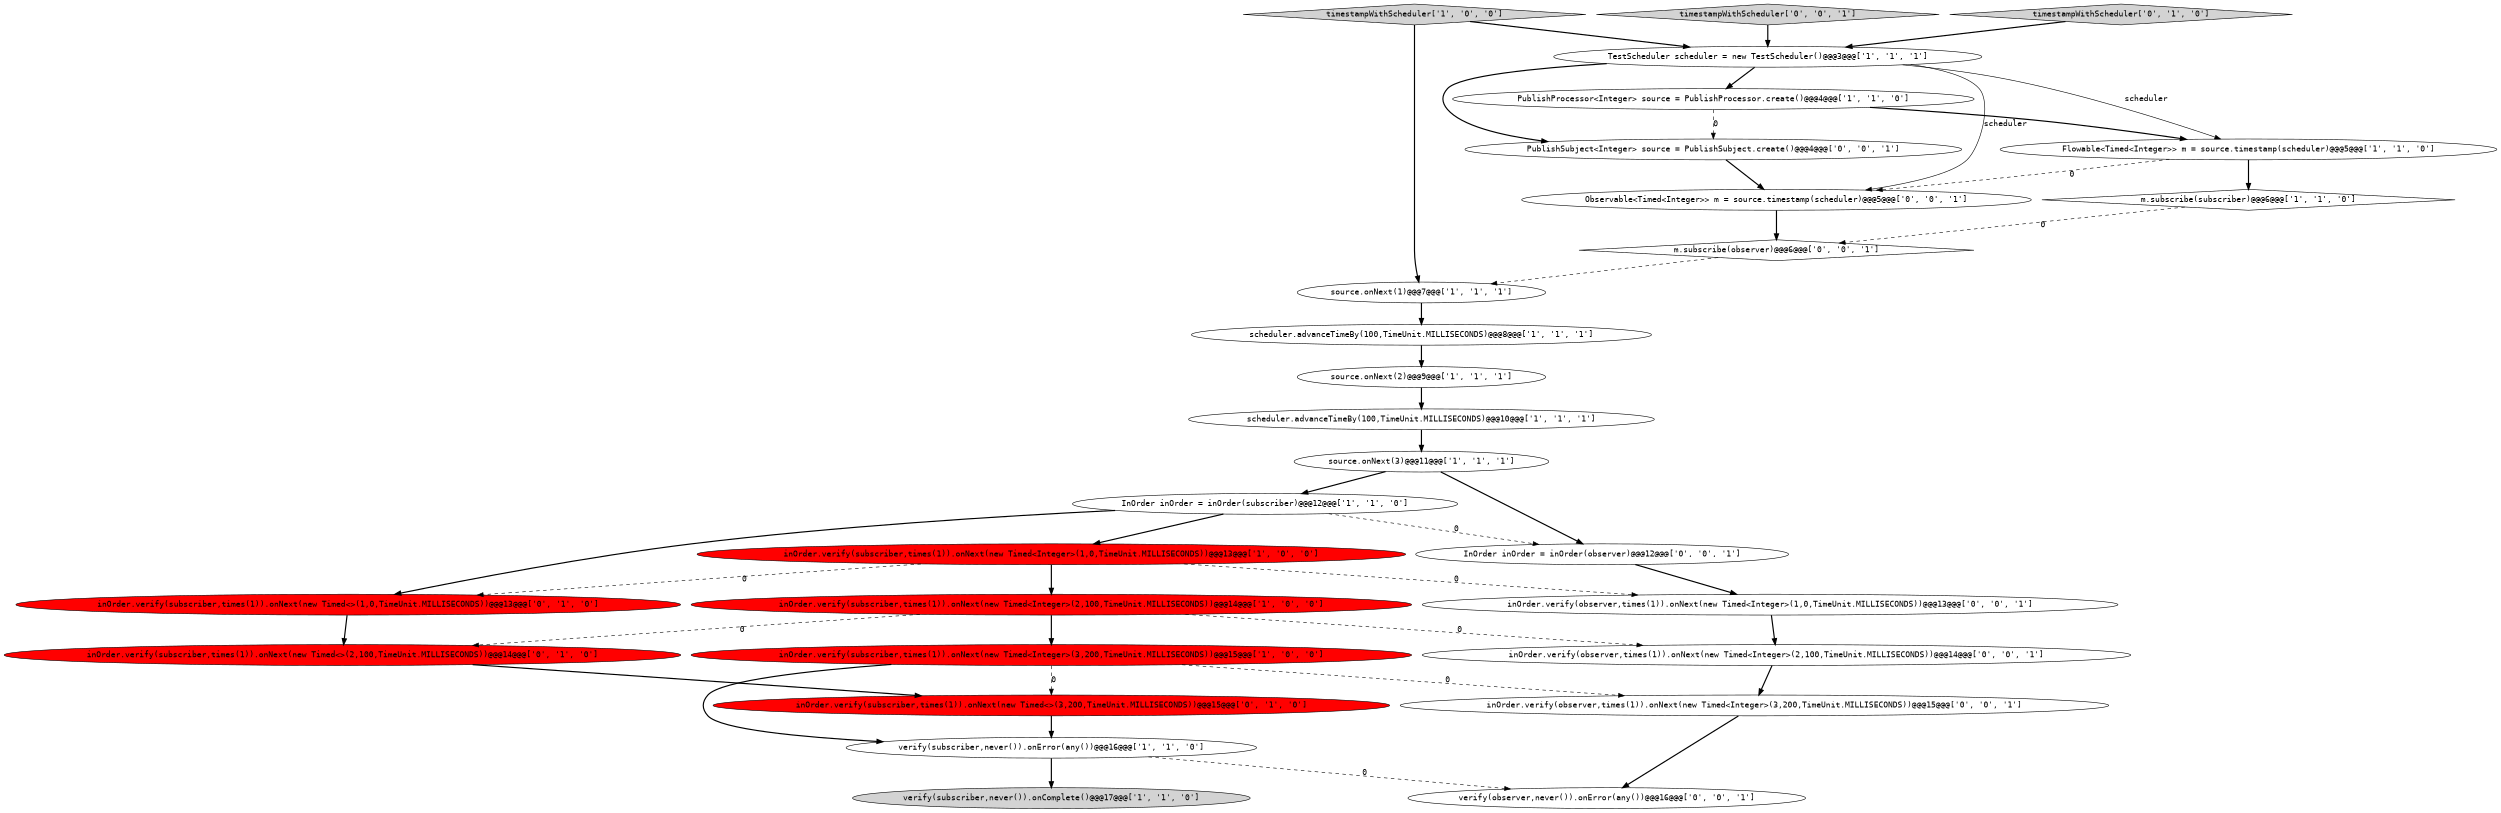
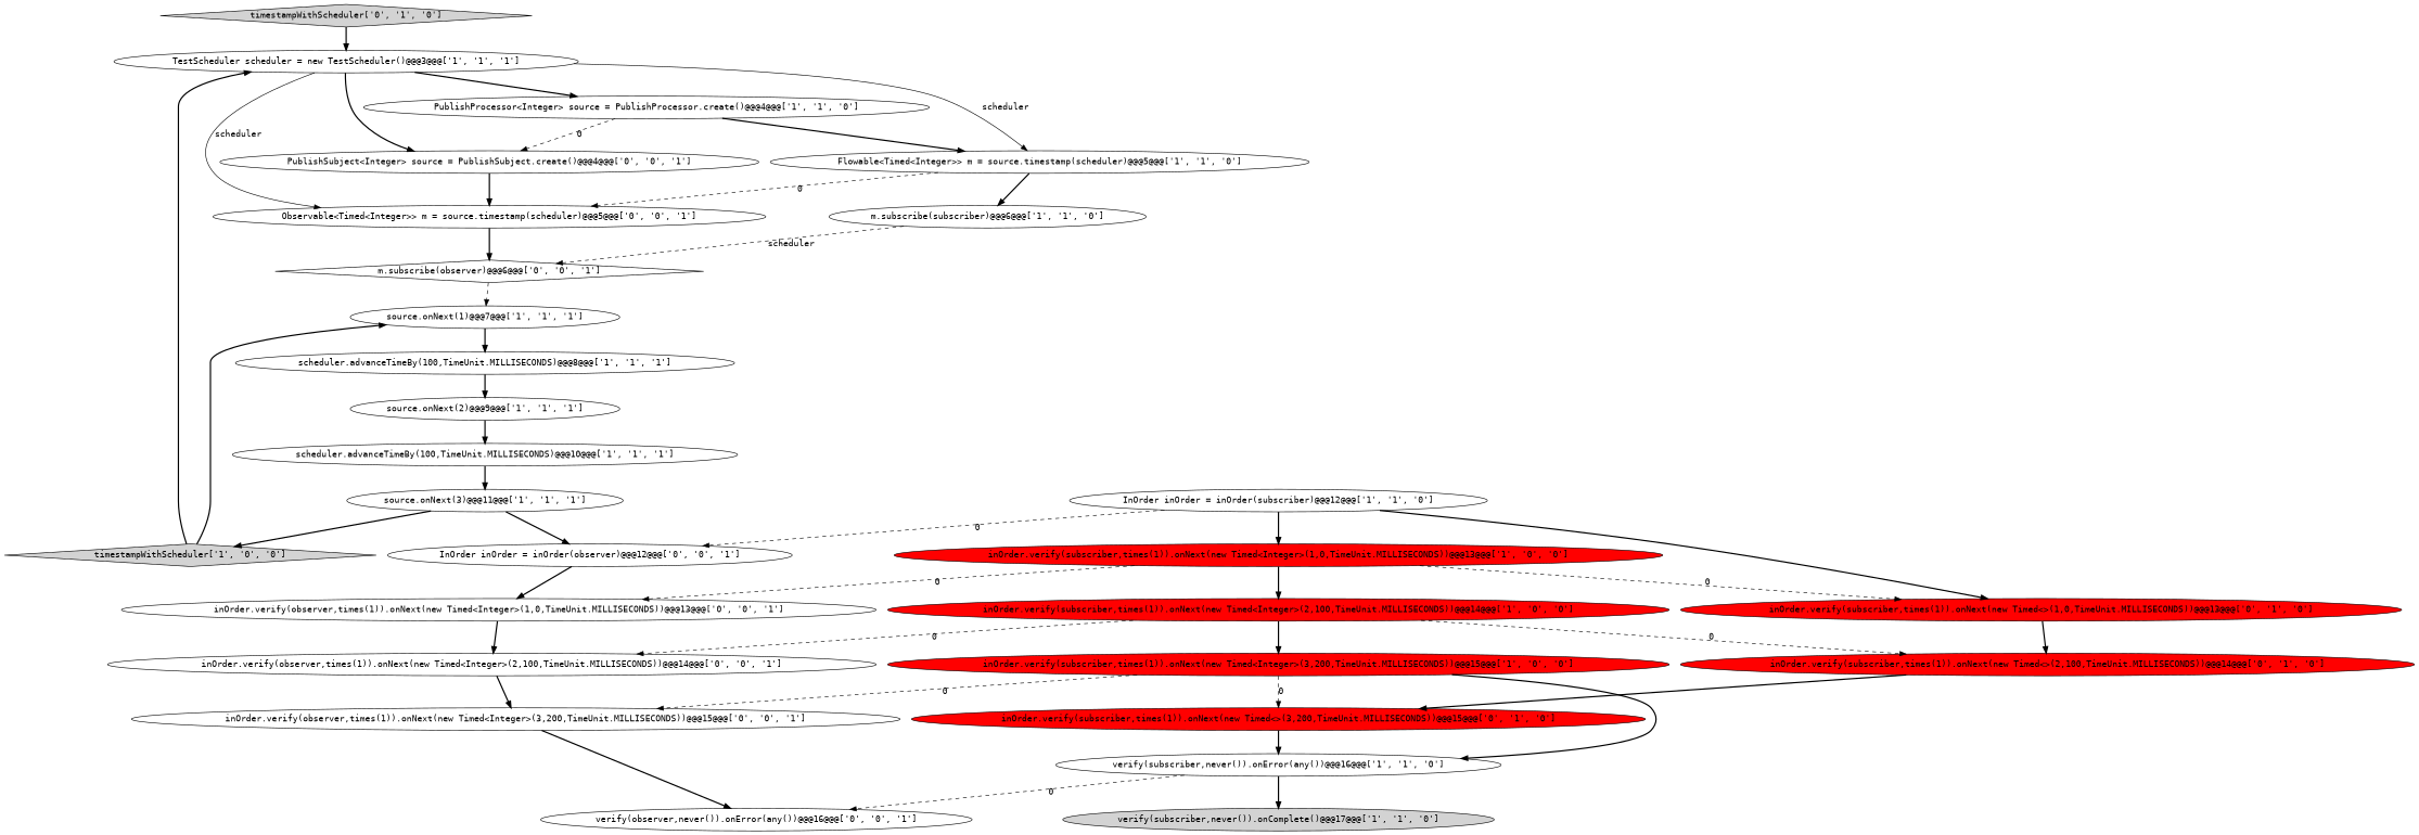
  digraph {
    fontname="DejaVu Sans Mono"
    node [fillcolor=white fontname="DejaVu Sans Mono" shape=ellipse style=filled]
    edge [fontname="DejaVu Sans Mono" style=bold]
    n1 [label="TestScheduler scheduler = new TestScheduler()@@@3@@@['1', '1', '1']"]
    n2 [label="PublishProcessor<Integer> source = PublishProcessor.create()@@@4@@@['1', '1', '0']"]
    n3 [label="PublishSubject<Integer> source = PublishSubject.create()@@@4@@@['0', '0', '1']"]
    n4 [label="Observable<Timed<Integer>> m = source.timestamp(scheduler)@@@5@@@['0', '0', '1']"]
    n5 [label="Flowable<Timed<Integer>> m = source.timestamp(scheduler)@@@5@@@['1', '1', '0']"]
    n6 [label="m.subscribe(observer)@@@6@@@['0', '0', '1']" shape=diamond]
-   n7 [label="m.subscribe(subscriber)@@@6@@@['1', '1', '0']" shape=diamond]
+   n7 [label="m.subscribe(subscriber)@@@6@@@['1', '1', '0']"]
    n8 [label="inOrder.verify(observer,times(1)).onNext(new Timed<Integer>(2,100,TimeUnit.MILLISECONDS))@@@14@@@['0', '0', '1']"]
    n9 [label="inOrder.verify(observer,times(1)).onNext(new Timed<Integer>(3,200,TimeUnit.MILLISECONDS))@@@15@@@['0', '0', '1']"]
    n10 [label="verify(observer,never()).onError(any())@@@16@@@['0', '0', '1']"]
    n11 [fillcolor=lightgray label="timestampWithScheduler['0', '1', '0']" shape=diamond]
    n12 [label="verify(subscriber,never()).onError(any())@@@16@@@['1', '1', '0']"]
    n13 [fillcolor=lightgray label="verify(subscriber,never()).onComplete()@@@17@@@['1', '1', '0']"]
    n14 [label="InOrder inOrder = inOrder(observer)@@@12@@@['0', '0', '1']"]
    n15 [label="inOrder.verify(observer,times(1)).onNext(new Timed<Integer>(1,0,TimeUnit.MILLISECONDS))@@@13@@@['0', '0', '1']"]
    n16 [fillcolor=lightgray label="timestampWithScheduler['1', '0', '0']" shape=diamond]
    n17 [label="source.onNext(1)@@@7@@@['1', '1', '1']"]
    n18 [label="source.onNext(3)@@@11@@@['1', '1', '1']"]
    n19 [label="InOrder inOrder = inOrder(subscriber)@@@12@@@['1', '1', '0']"]
    n20 [fillcolor=red label="inOrder.verify(subscriber,times(1)).onNext(new Timed<>(1,0,TimeUnit.MILLISECONDS))@@@13@@@['0', '1', '0']"]
    n21 [fillcolor=red label="inOrder.verify(subscriber,times(1)).onNext(new Timed<Integer>(1,0,TimeUnit.MILLISECONDS))@@@13@@@['1', '0', '0']"]
    n22 [label="scheduler.advanceTimeBy(100,TimeUnit.MILLISECONDS)@@@8@@@['1', '1', '1']"]
    n23 [fillcolor=red label="inOrder.verify(subscriber,times(1)).onNext(new Timed<>(2,100,TimeUnit.MILLISECONDS))@@@14@@@['0', '1', '0']"]
    n24 [fillcolor=red label="inOrder.verify(subscriber,times(1)).onNext(new Timed<>(3,200,TimeUnit.MILLISECONDS))@@@15@@@['0', '1', '0']"]
    n25 [fillcolor=red label="inOrder.verify(subscriber,times(1)).onNext(new Timed<Integer>(2,100,TimeUnit.MILLISECONDS))@@@14@@@['1', '0', '0']"]
    n26 [label="scheduler.advanceTimeBy(100,TimeUnit.MILLISECONDS)@@@10@@@['1', '1', '1']"]
    n27 [fillcolor=red label="inOrder.verify(subscriber,times(1)).onNext(new Timed<Integer>(3,200,TimeUnit.MILLISECONDS))@@@15@@@['1', '0', '0']"]
    n28 [label="source.onNext(2)@@@9@@@['1', '1', '1']"]
-   n29 [fillcolor=lightgray label="timestampWithScheduler['0', '0', '1']" shape=diamond]
    n1 -> n2
    n1 -> n3
    n1 -> n4 [label=scheduler style=solid]
    n1 -> n5 [label=scheduler style=solid]
    n2 -> n3 [label=0 style=dashed]
    n2 -> n5
    n3 -> n4
    n4 -> n6
    n5 -> n4 [label=0 style=dashed]
    n5 -> n7
    n6 -> n17 [style=dashed]
-   n7 -> n6 [label=0 style=dashed]
+   n7 -> n6 [label=scheduler style=dashed]
    n8 -> n9
    n9 -> n10
    n11 -> n1
    n12 -> n10 [label=0 style=dashed]
    n12 -> n13
    n14 -> n15
    n15 -> n8
    n16 -> n1
    n16 -> n17
    n17 -> n22
    n18 -> n14
-   n18 -> n19
+   n18 -> n16
    n19 -> n14 [label=0 style=dashed]
    n19 -> n20
    n19 -> n21
    n20 -> n23
    n21 -> n15 [label=0 style=dashed]
    n21 -> n20 [label=0 style=dashed]
    n21 -> n25
    n22 -> n28
    n23 -> n24
    n24 -> n12
    n25 -> n8 [label=0 style=dashed]
    n25 -> n23 [label=0 style=dashed]
    n25 -> n27
    n26 -> n18
    n27 -> n9 [label=0 style=dashed]
    n27 -> n12
    n27 -> n24 [label=0 style=dashed]
    n28 -> n26
-   n29 -> n1
  }
